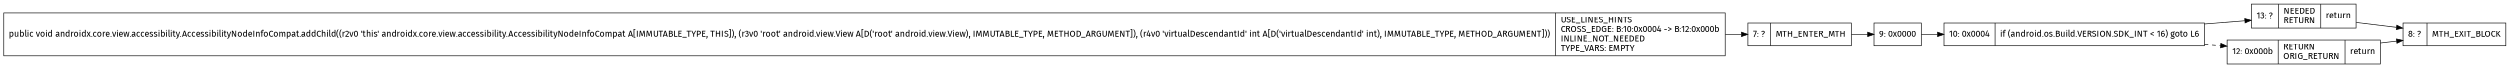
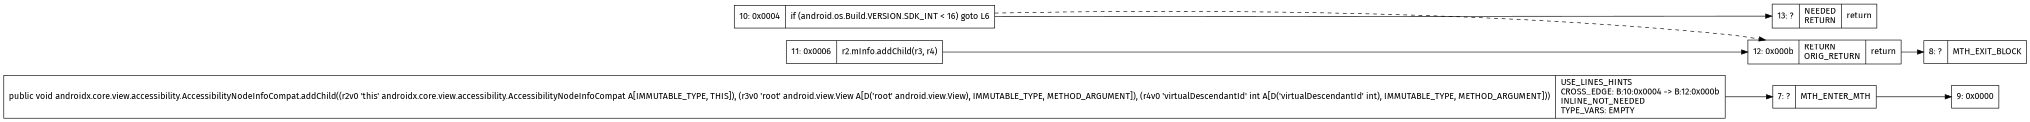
  digraph {
    fontname="Fira Sans"
    rankdir=LR
    node [fontname="Fira Sans" shape=record]
    edge [fontname="Fira Sans"]
    n1 [label="{7\:\ ?|MTH_ENTER_MTH\l}"]
    n2 [label="{9\:\ 0x0000}"]
    n3 [label="{10\:\ 0x0004|if (android.os.Build.VERSION.SDK_INT \< 16) goto L6\l}"]
    n4 [label="{13\:\ ?|NEEDED\lRETURN\l|return\l}"]
    n5 [label="{12\:\ 0x000b|RETURN\lORIG_RETURN\l|return\l}"]
+   n6 [label="{11\:\ 0x0006|r2.mInfo.addChild(r3, r4)\l}"]
    n7 [label="{8\:\ ?|MTH_EXIT_BLOCK\l}"]
    n8 [label="{public void androidx.core.view.accessibility.AccessibilityNodeInfoCompat.addChild((r2v0 'this' androidx.core.view.accessibility.AccessibilityNodeInfoCompat A[IMMUTABLE_TYPE, THIS]), (r3v0 'root' android.view.View A[D('root' android.view.View), IMMUTABLE_TYPE, METHOD_ARGUMENT]), (r4v0 'virtualDescendantId' int A[D('virtualDescendantId' int), IMMUTABLE_TYPE, METHOD_ARGUMENT]))  | USE_LINES_HINTS\lCROSS_EDGE: B:10:0x0004 \-\> B:12:0x000b\lINLINE_NOT_NEEDED\lTYPE_VARS: EMPTY\l}"]
    n1 -> n2
-   n2 -> n3
    n3 -> n4
    n3 -> n5 [style=dashed]
-   n4 -> n7
    n5 -> n7
+   n6 -> n5
    n8 -> n1
  }
